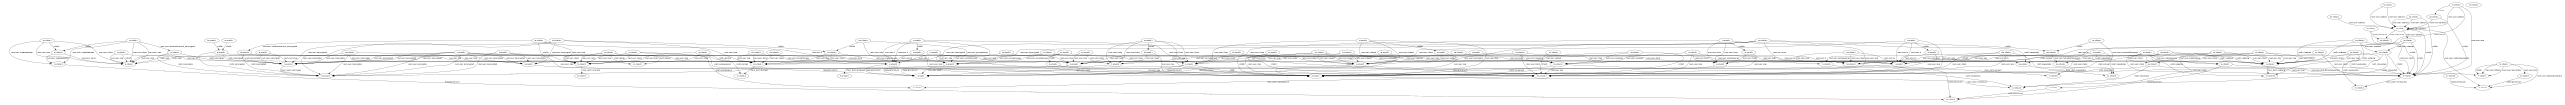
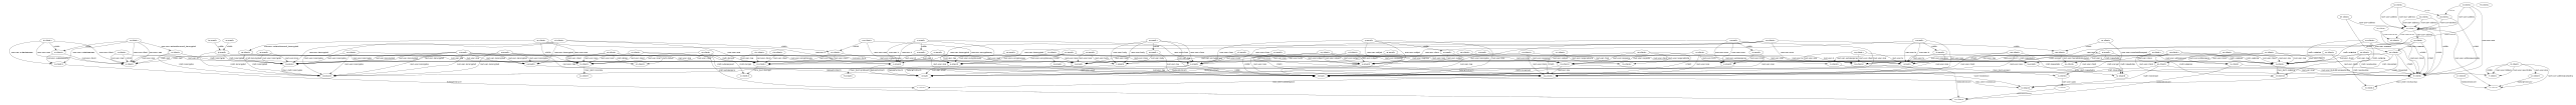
  digraph {
    fontname="Fira Sans"
    node [fontname="Fira Sans"]
    edge [fontname="Fira Sans"]
    n1 [label="8-Client.c"]
    n2 [label="12-Client.c"]
    n3 [label="56-Email.c"]
    n4 [label="18-Email.h"]
    n5 [label="13-Client.c"]
    n6 [label="3-Email.h"]
    n7 [label="1-Email.h"]
    n8 [label="21-Client.c"]
    n9 [label="13-Client.h"]
    n10 [label="10-Client.h"]
    n11 [label="22-Client.c"]
    n12 [label="24-Client.c"]
    n13 [label="29-Client.c"]
    n14 [label="24-Client.h"]
    n15 [label="32-Client.c"]
    n16 [label="124-Client.c"]
    n17 [label="35-Client.h"]
    n18 [label="36-Client.c"]
    n19 [label="79-Client.c"]
    n20 [label="29-Client.h"]
    n21 [label="39-Client.c"]
    n22 [label="12-Client.h"]
    n23 [label="4-Email.h"]
    n24 [label="40-Client.c"]
    n25 [label="45-Client.c"]
    n26 [label="54-Client.c"]
    n27 [label="26-Client.h"]
    n28 [label="58-Client.c"]
    n29 [label="59-Client.c"]
    n30 [label="62-Client.c"]
    n31 [label="141-Client.c"]
    n32 [label="40-Client.h"]
    n33 [label="65-Client.c"]
    n34 [label="106-Client.c"]
    n35 [label="31-Client.h"]
    n36 [label="66-Client.c"]
    n37 [label="71-Client.c"]
    n38 [label="73-Client.c"]
    n39 [label="18-Client.h"]
    n40 [label="20-Client.h"]
    n41 [label="81-Client.c"]
    n42 [label="14-Client.h"]
    n43 [label="83-Client.c"]
    n44 [label="7-Email.c"]
    n45 [label="12-Email.h"]
    n46 [label="84-Client.c"]
    n47 [label="85-Client.c"]
    n48 [label="5-Email.h"]
    n49 [label="86-Client.c"]
    n50 [label="88-Client.c"]
    n51 [label="97-Client.c"]
    n52 [label="89-Client.c"]
    n53 [label="91-Client.c"]
    n54 [label="92-Client.c"]
    n55 [label="94-Client.c"]
    n56 [label="96-Client.c"]
    n57 [label="98-Client.c"]
    n58 [label="99-Client.c"]
    n59 [label="108-Client.c"]
    n60 [label="15-Client.h"]
    n61 [label="44-Email.c"]
    n62 [label="16-Email.h"]
    n63 [label="110-Client.c"]
    n64 [label="111-Client.c"]
    n65 [label="112-Client.c"]
    n66 [label="7-Email.h"]
+   n67 [label="113-Client.c"]
    n68 [label="114-Client.c"]
    n69 [label="6-Email.h"]
    n70 [label="115-Client.c"]
    n71 [label="116-Client.c"]
    n72 [label="117-Client.c"]
    n73 [label="118-Client.c"]
    n74 [label="126-Client.c"]
    n75 [label="127-Client.c"]
    n76 [label="128-Client.c"]
    n77 [label="130-Client.c"]
    n78 [label="9-Email.h"]
    n79 [label="131-Client.c"]
    n80 [label="133-Client.c"]
    n81 [label="8-Email.h"]
    n82 [label="144-Client.c"]
    n83 [label="145-Client.c"]
    n84 [label="148-Client.c"]
    n85 [label="150-Client.c"]
    n86 [label="151-Client.c"]
    n87 [label="153-Client.c"]
    n88 [label="154-Client.c"]
    n89 [label="21-Client.h"]
    n90 [label="9-Email.c"]
    n91 [label="10-Email.c"]
    n92 [label="11-Email.c"]
    n93 [label="12-Email.c"]
    n94 [label="13-Email.c"]
    n95 [label="14-Email.c"]
    n96 [label="15-Email.c"]
    n97 [label="16-Email.c"]
    n98 [label="17-Email.c"]
    n99 [label="18-Email.c"]
    n100 [label="19-Email.c"]
    n101 [label="21-Email.c"]
    n102 [label="22-Email.c"]
    n103 [label="23-Email.c"]
    n104 [label="25-Email.c"]
    n105 [label="29-Email.c"]
    n106 [label="14-Email.h"]
    n107 [label="31-Email.c"]
    n108 [label="32-Email.c"]
    n109 [label="33-Email.c"]
    n110 [label="34-Email.c"]
    n111 [label="35-Email.c"]
    n112 [label="36-Email.c"]
    n113 [label="38-Email.c"]
    n114 [label="39-Email.c"]
    n115 [label="47-Email.c"]
    n116 [label="48-Email.c"]
    n117 [label="50-Email.c"]
    n118 [label="58-Email.c"]
    n2 -> n1 [label="<Def-Use> msg"]
    n2 -> n3 [label="<Call> isEncrypted"]
    n2 -> n4 [label="<Call> isEncrypted"]
    n3 -> n4 [label="<func_decl> isEncrypted"]
    n5 -> n1 [label="<child>"]
    n5 -> n1 [label="<Def-Use> msg"]
    n5 -> n6 [label="<Def-Use> id"]
    n6 -> n7 [label="<belongToStruct>"]
    n8 -> n1 [label="<Def-Use> client"]
    n8 -> n9 [label="<Def-Use> outgoingBuffer"]
    n9 -> n10 [label="<belongToStruct>"]
    n11 -> n1 [label="<Def-Use> client"]
    n11 -> n1 [label="<Def-Use> msg"]
    n11 -> n2 [label="<Def-Use> verificationHook_isEncrypted"]
    n11 -> n8 [label="<child>"]
    n11 -> n9 [label="<Def-Use> outgoingBuffer"]
    n12 -> n1 [label="<Def-Use> client"]
    n12 -> n1 [label="<Def-Use> msg"]
    n12 -> n8 [label="<child>"]
    n12 -> n9 [label="<Def-Use> outgoingBuffer"]
    n13 -> n14 [label="<func_decl> outgoing"]
    n15 -> n13 [label="<Def-Use> client"]
    n15 -> n13 [label="<Def-Use> msg"]
    n15 -> n16 [label="<Call> encrypt"]
    n15 -> n17 [label="<Call> encrypt"]
    n16 -> n17 [label="<func_decl> encrypt"]
    n18 -> n13 [label="<Def-Use> client"]
    n18 -> n13 [label="<Def-Use> msg"]
    n18 -> n19 [label="<Call> resolveAlias"]
    n18 -> n20 [label="<Call> resolveAlias"]
    n19 -> n20 [label="<func_decl> resolveAlias"]
    n21 -> n13 [label="<Def-Use> msg"]
    n21 -> n13 [label="<Def-Use> client"]
-   n21 -> n22 [label="<Def-Use> name"]
+   n17 -> n22 [label="<Def-Use> name"]
    n21 -> n23 [label="<Def-Use> from"]
    n22 -> n10 [label="<belongToStruct>"]
    n23 -> n7 [label="<belongToStruct>"]
    n24 -> n1 [label="<Call> mail"]
    n24 -> n1 [label="<Call> mail"]
    n24 -> n13 [label="<Def-Use> client"]
    n24 -> n13 [label="<Def-Use> msg"]
    n26 -> n27 [label="<func_decl> incoming"]
    n28 -> n3 [label="<Call> isEncrypted"]
    n28 -> n4 [label="<Call> isEncrypted"]
    n28 -> n26 [label="<Def-Use> msg"]
    n29 -> n6 [label="<Def-Use> id"]
    n29 -> n26 [label="<child>"]
    n29 -> n26 [label="<Def-Use> msg"]
    n29 -> n28 [label="<Def-Use> verificationHook_isEncrypted"]
    n30 -> n26 [label="<Def-Use> client"]
    n30 -> n26 [label="<Def-Use> msg"]
    n30 -> n31 [label="<Call> decrypt"]
    n30 -> n32 [label="<Call> decrypt"]
    n31 -> n32 [label="<func_decl> decrypt"]
    n33 -> n26 [label="<Def-Use> client"]
    n33 -> n26 [label="<Def-Use> msg"]
    n33 -> n34 [label="<Call> autoRespond"]
    n33 -> n35 [label="<Call> autoRespond"]
    n34 -> n35 [label="<func_decl> autoRespond"]
    n36 -> n25 [label="<Call> deliver"]
    n36 -> n25 [label="<Call> deliver"]
    n36 -> n26 [label="<Def-Use> client"]
    n36 -> n26 [label="<Def-Use> msg"]
    n38 -> n37 [label="<child>"]
    n38 -> n37 [label="<Def-Use> listdata"]
    n38 -> n37 [label="<Def-Use> searchdata"]
    n38 -> n39 [label="<Def-Use> addressBookEntry"]
    n38 -> n40 [label="<Def-Use> alias"]
    n40 -> n39 [label="<belongToStruct>"]
    n41 -> n19 [label="<Def-Use> client"]
    n41 -> n42 [label="<Def-Use> addressBook"]
    n42 -> n10 [label="<belongToStruct>"]
    n42 -> n37 [label="<Def-Use> findAddressBookEntry"]
    n43 -> n19 [label="<Def-Use> msg"]
    n43 -> n44 [label="<Call> cloneEmail"]
    n43 -> n45 [label="<Call> cloneEmail"]
    n44 -> n45 [label="<func_decl> cloneEmail"]
    n47 -> n19 [label="<Def-Use> client"]
    n47 -> n42 [label="<Def-Use> addressBook"]
    n47 -> n43 [label="<Def-Use> clone"]
    n47 -> n48 [label="<Def-Use> to"]
    n48 -> n7 [label="<belongToStruct>"]
    n49 -> n19 [label="<child>"]
    n49 -> n46 [label="<Def-Use> found"]
    n50 -> n19 [label="<child>"]
    n50 -> n39 [label="<Def-Use> addressBookEntry"]
    n50 -> n46 [label="<Def-Use> found"]
    n50 -> n50 [label="<Def-Use> address"]
    n50 -> n51 [label="<Def-Use> address"]
    n51 -> n19 [label="<child>"]
    n51 -> n48 [label="<Def-Use> to"]
    n51 -> n56 [label="<Def-Use> newmsg"]
    n52 -> n19 [label="<child>"]
    n52 -> n50 [label="<Def-Use> address"]
    n53 -> n19 [label="<Def-Use> msg"]
    n53 -> n48 [label="<Def-Use> to"]
    n53 -> n50 [label="<Def-Use> address"]
    n53 -> n52 [label="<child>"]
    n54 -> n50 [label="<Def-Use> address"]
    n54 -> n50 [label="<Def-Use> address"]
+   n54 -> n52 [label="<child>"]
+   n55 -> n19 [label="<child>"]
    n55 -> n50 [label="<Def-Use> address"]
    n56 -> n19 [label="<child>"]
    n56 -> n43 [label="<Def-Use> clone"]
    n56 -> n44 [label="<Call> cloneEmail"]
    n56 -> n45 [label="<Call> cloneEmail"]
    n57 -> n19 [label="<child>"]
    n57 -> n50 [label="<Def-Use> address"]
    n57 -> n50 [label="<Def-Use> address"]
    n58 -> n13 [label="<Call> outgoing"]
    n58 -> n13 [label="<Call> outgoing"]
    n58 -> n14 [label="<Call> outgoing"]
    n58 -> n19 [label="<Def-Use> client"]
    n58 -> n56 [label="<Def-Use> newmsg"]
    n59 -> n34 [label="<Def-Use> client"]
    n59 -> n34 [label="<Def-Use> msg"]
    n59 -> n60 [label="<Def-Use> autoResponse"]
-   n80 -> n61 [label="<Call> isReadable"]
+   n59 -> n61 [label="<Call> isReadable"]
    n59 -> n62 [label="<Call> isReadable"]
    n60 -> n10 [label="<belongToStruct>"]
    n61 -> n62 [label="<func_decl> isReadable"]
    n63 -> n34 [label="<Def-Use> msg"]
    n63 -> n44 [label="<Call> cloneEmail"]
    n63 -> n45 [label="<Call> cloneEmail"]
    n64 -> n23 [label="<Def-Use> from"]
    n64 -> n34 [label="<Def-Use> msg"]
    n64 -> n48 [label="<Def-Use> to"]
    n64 -> n63 [label="<Def-Use> response"]
    n65 -> n34 [label="<Def-Use> client"]
    n65 -> n60 [label="<Def-Use> autoResponse"]
    n65 -> n63 [label="<Def-Use> response"]
    n65 -> n66 [label="<Def-Use> body"]
    n66 -> n7 [label="<belongToStruct>"]
    n68 -> n34 [label="<child>"]
    n68 -> n63 [label="<Def-Use> response"]
    n68 -> n69 [label="<Def-Use> subject"]
    n69 -> n7 [label="<belongToStruct>"]
    n70 -> n34 [label="<child>"]
+   n70 -> n67 [label="<Def-Use> respondPrefix"]
    n71 -> n34 [label="<child>"]
    n71 -> n63 [label="<Def-Use> response"]
+   n71 -> n67 [label="<Def-Use> respondPrefix"]
    n71 -> n69 [label="<Def-Use> subject"]
    n72 -> n34 [label="<child>"]
    n72 -> n34 [label="<Def-Use> msg"]
    n72 -> n63 [label="<Def-Use> response"]
    n72 -> n69 [label="<Def-Use> subject"]
    n72 -> n69 [label="<Def-Use> subject"]
    n73 -> n13 [label="<Call> outgoing"]
    n73 -> n13 [label="<Call> outgoing"]
    n73 -> n14 [label="<Call> outgoing"]
    n73 -> n34 [label="<Def-Use> client"]
    n73 -> n63 [label="<Def-Use> response"]
    n75 -> n16 [label="<Def-Use> client"]
    n75 -> n16 [label="<Def-Use> msg"]
    n75 -> n48 [label="<Def-Use> to"]
    n76 -> n16 [label="<child>"]
    n76 -> n74 [label="<Def-Use> foundPublicKeyPair"]
    n77 -> n16 [label="<Def-Use> msg"]
    n77 -> n78 [label="<Def-Use> encryptionKey"]
    n78 -> n7 [label="<belongToStruct>"]
    n79 -> n74 [label="<Def-Use> foundPublicKeyPair"]
    n79 -> n76 [label="<child>"]
    n80 -> n3 [label="<Def-Use> isEncrypted"]
    n80 -> n4 [label="<Def-Use> isEncrypted"]
    n80 -> n16 [label="<Def-Use> msg"]
    n80 -> n76 [label="<child>"]
    n80 -> n81 [label="<Def-Use> isEncrypted"]
    n81 -> n7 [label="<belongToStruct>"]
    n83 -> n31 [label="<Def-Use> msg"]
    n83 -> n31 [label="<Def-Use> client"]
    n83 -> n78 [label="<Def-Use> encryptionKey"]
    n84 -> n31 [label="<Def-Use> client"]
    n85 -> n3 [label="<Def-Use> isEncrypted"]
    n85 -> n4 [label="<Def-Use> isEncrypted"]
    n85 -> n31 [label="<Def-Use> msg"]
    n85 -> n81 [label="<Def-Use> isEncrypted"]
    n86 -> n31 [label="<Def-Use> msg"]
    n86 -> n31 [label="<Def-Use> client"]
    n86 -> n78 [label="<Def-Use> encryptionKey"]
    n87 -> n31 [label="<Def-Use> msg"]
    n87 -> n78 [label="<Def-Use> encryptionKey"]
    n87 -> n86 [label="<child>"]
    n88 -> n3 [label="<Def-Use> isEncrypted"]
    n88 -> n4 [label="<Def-Use> isEncrypted"]
    n88 -> n31 [label="<Def-Use> msg"]
    n88 -> n81 [label="<Def-Use> isEncrypted"]
    n88 -> n86 [label="<child>"]
    n89 -> n39 [label="<belongToStruct>"]
    n90 -> n7 [label="<Def-Use> email"]
    n90 -> n7 [label="<Def-Use> email"]
    n90 -> n44 [label="<child>"]
    n91 -> n6 [label="<Def-Use> id"]
    n91 -> n44 [label="<Def-Use> msg"]
    n92 -> n6 [label="<Def-Use> id"]
    n92 -> n6 [label="<Def-Use> id"]
    n92 -> n44 [label="<Def-Use> msg"]
    n92 -> n90 [label="<Def-Use> clone"]
    n92 -> n91 [label="<child>"]
    n93 -> n23 [label="<Def-Use> from"]
    n93 -> n44 [label="<Def-Use> msg"]
    n94 -> n23 [label="<Def-Use> from"]
    n94 -> n23 [label="<Def-Use> from"]
    n94 -> n44 [label="<Def-Use> msg"]
    n94 -> n90 [label="<Def-Use> clone"]
    n94 -> n93 [label="<child>"]
    n95 -> n44 [label="<Def-Use> msg"]
    n95 -> n48 [label="<Def-Use> to"]
    n96 -> n44 [label="<Def-Use> msg"]
    n96 -> n48 [label="<Def-Use> to"]
    n96 -> n48 [label="<Def-Use> to"]
    n96 -> n90 [label="<Def-Use> clone"]
    n96 -> n95 [label="<child>"]
    n97 -> n44 [label="<Def-Use> msg"]
    n97 -> n69 [label="<Def-Use> subject"]
    n98 -> n44 [label="<Def-Use> msg"]
    n98 -> n69 [label="<Def-Use> subject"]
    n98 -> n69 [label="<Def-Use> subject"]
    n98 -> n90 [label="<Def-Use> clone"]
    n98 -> n97 [label="<child>"]
    n99 -> n44 [label="<Def-Use> msg"]
    n99 -> n66 [label="<Def-Use> body"]
    n100 -> n44 [label="<Def-Use> msg"]
    n100 -> n66 [label="<Def-Use> body"]
    n100 -> n66 [label="<Def-Use> body"]
    n100 -> n90 [label="<Def-Use> clone"]
    n100 -> n99 [label="<child>"]
    n101 -> n3 [label="<Def-Use> isEncrypted"]
    n101 -> n3 [label="<Def-Use> isEncrypted"]
    n101 -> n4 [label="<Def-Use> isEncrypted"]
    n101 -> n4 [label="<Def-Use> isEncrypted"]
    n101 -> n44 [label="<Def-Use> msg"]
    n101 -> n81 [label="<Def-Use> isEncrypted"]
    n101 -> n81 [label="<Def-Use> isEncrypted"]
    n101 -> n90 [label="<Def-Use> clone"]
    n102 -> n44 [label="<Def-Use> msg"]
    n103 -> n78 [label="<Def-Use> encryptionKey"]
    n103 -> n78 [label="<Def-Use> encryptionKey"]
    n103 -> n90 [label="<Def-Use> clone"]
    n103 -> n102 [label="<child>"]
    n104 -> n44 [label="<child>"]
    n104 -> n90 [label="<Def-Use> clone"]
    n105 -> n106 [label="<func_decl> printMail"]
    n107 -> n6 [label="<Def-Use> id"]
    n107 -> n105 [label="<Def-Use> msg"]
    n108 -> n23 [label="<Def-Use> from"]
    n108 -> n105 [label="<Def-Use> msg"]
    n109 -> n48 [label="<Def-Use> to"]
    n109 -> n105 [label="<Def-Use> msg"]
    n110 -> n69 [label="<Def-Use> subject"]
    n110 -> n105 [label="<Def-Use> msg"]
    n111 -> n61 [label="<Call> isReadable"]
    n111 -> n62 [label="<Call> isReadable"]
    n111 -> n105 [label="<Def-Use> msg"]
    n112 -> n66 [label="<Def-Use> body"]
    n112 -> n105 [label="<Def-Use> msg"]
    n113 -> n3 [label="<Def-Use> isEncrypted"]
    n113 -> n4 [label="<Def-Use> isEncrypted"]
    n113 -> n81 [label="<Def-Use> isEncrypted"]
    n113 -> n105 [label="<Def-Use> msg"]
    n114 -> n78 [label="<Def-Use> encryptionKey"]
    n114 -> n105 [label="<Def-Use> msg"]
    n115 -> n3 [label="<Call> isEncrypted"]
    n115 -> n4 [label="<Call> isEncrypted"]
    n115 -> n61 [label="<Def-Use> msg"]
    n116 -> n115 [label="<child>"]
    n117 -> n115 [label="<child>"]
    n118 -> n3 [label="<Def-Use> msg"]
    n118 -> n3 [label="<Def-Use> isEncrypted"]
  }
